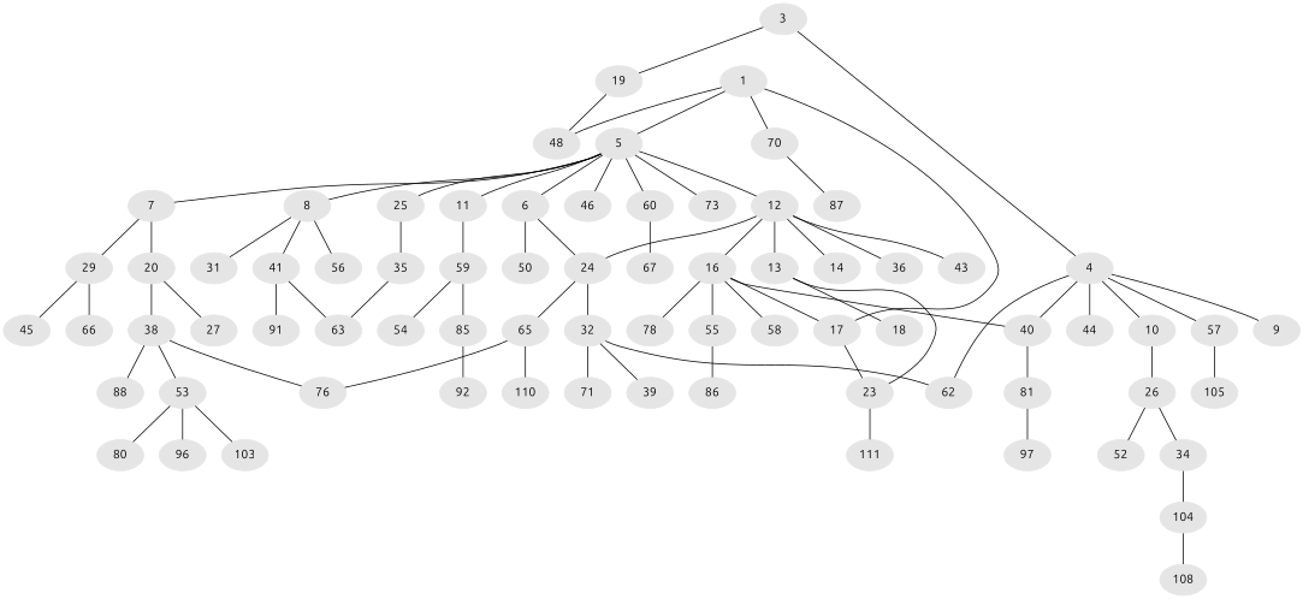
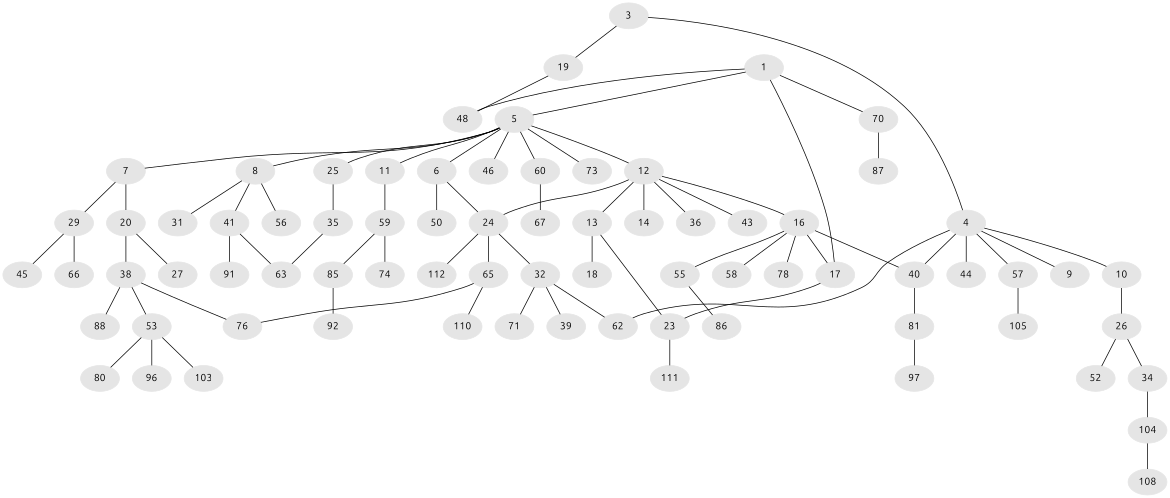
  graph {
    fontname=Ubuntu
    node [color=gray90 fontname=Ubuntu style=filled]
    edge [fontname=Ubuntu]
    1 [super="+2"]
    5 [super="+54"]
    17 [super="+61"]
    48 [super="+93"]
    70 [super="+100"]
    3 [super="+83"]
    4 [super="+30"]
    19 [super="+101"]
    6
    7 [super="+25"]
    8 [super="+106"]
    11
    12 [super="+107"]
    n14 [label=25 super="+28"]
    46
    60
    73
    23 [super="+82"]
    87
    9 [super="+109"]
    10 [super="+102"]
    40
    44
    57 [super="+89"]
    62 [super="+90"]
    26
    81 [super="+98"]
    105
    24
    50
    20 [super="+22"]
    29 [super="+75"]
    31
    41 [super="+51"]
    56 [super="+64"]
    59
    13 [super="+21"]
    14
    16 [super="+95"]
    36
    43
    35
    67
    32 [super="+42"]
    65 [super="+79"]
+   112
    27
    38 [super="+49"]
    45
    66 [super="+68"]
    63 [super="+84"]
    91
    34 [super="+37"]
    52
-   74 [label=54]
+   74
    85 [super="+99"]
    18
    55 [super="+69"]
    58 [super="+94"]
    78
    111
    86
    53 [super="+72"]
    76
    88
    39
    71
    110
    104
    108
    80
    96
    103
    97
    92
    1 -- 5
    1 -- 17
    1 -- 48
    1 -- 70
    5 -- 6
    5 -- 7
    5 -- 8
    5 -- 11
    5 -- 12
    5 -- n14
    5 -- 46
    5 -- 60
    5 -- 73
    17 -- 23
    70 -- 87
    3 -- 4
    3 -- 19
    4 -- 9
    4 -- 10
    4 -- 40
    4 -- 44
    4 -- 57
    4 -- 62
    19 -- 48
    6 -- 24
    6 -- 50
    7 -- 20
    7 -- 29
    8 -- 31
    8 -- 41
    8 -- 56
    11 -- 59
    12 -- 24
    12 -- 13
    12 -- 14
    12 -- 16
    12 -- 36
    12 -- 43
    n14 -- 35
    60 -- 67
    23 -- 111
    10 -- 26
    40 -- 81
    57 -- 105
    26 -- 34
    26 -- 52
    81 -- 97
    24 -- 32
    24 -- 65
+   24 -- 112
    20 -- 27
    20 -- 38
    29 -- 45
    29 -- 66
    41 -- 63
    41 -- 91
    59 -- 74
    59 -- 85
    13 -- 23
    13 -- 18
    16 -- 17
    16 -- 40
    16 -- 55
    16 -- 58
    16 -- 78
    35 -- 63
    32 -- 62
    32 -- 39
    32 -- 71
    65 -- 76
    65 -- 110
    38 -- 53
    38 -- 76
    38 -- 88
    34 -- 104
    85 -- 92
    55 -- 86
    53 -- 80
    53 -- 96
    53 -- 103
    104 -- 108
  }
